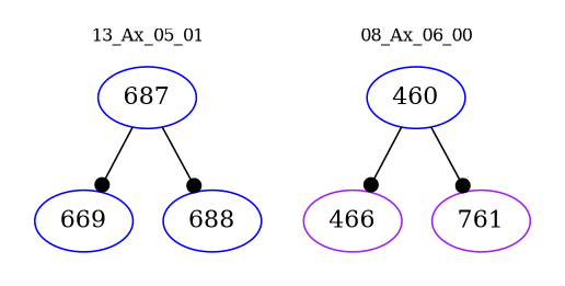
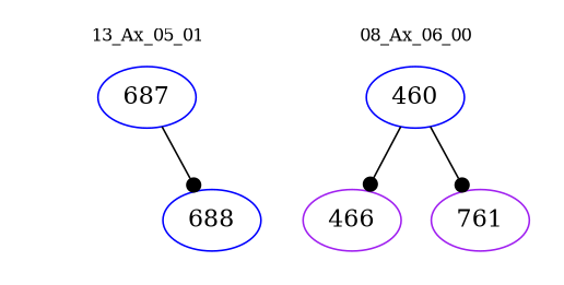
  digraph {
    node [color=blue]
    edge [arrowhead=dot color=black]
    n1 [label=687]
-   n2 [label=669]
    n3 [label=688]
    n4 [label=460]
    n5 [color=purple label=466]
    n6 [color=purple label=761]
    subgraph cluster_1 {
      color=white
      fontsize=10
      label="13_Ax_05_01"
      n1
-     n2
      n3
    }
    subgraph cluster_2 {
      color=white
      fontsize=10
      label="08_Ax_06_00"
      n4
      n5
      n6
    }
-   n1 -> n2
    n1 -> n3
    n4 -> n5
    n4 -> n6
  }
